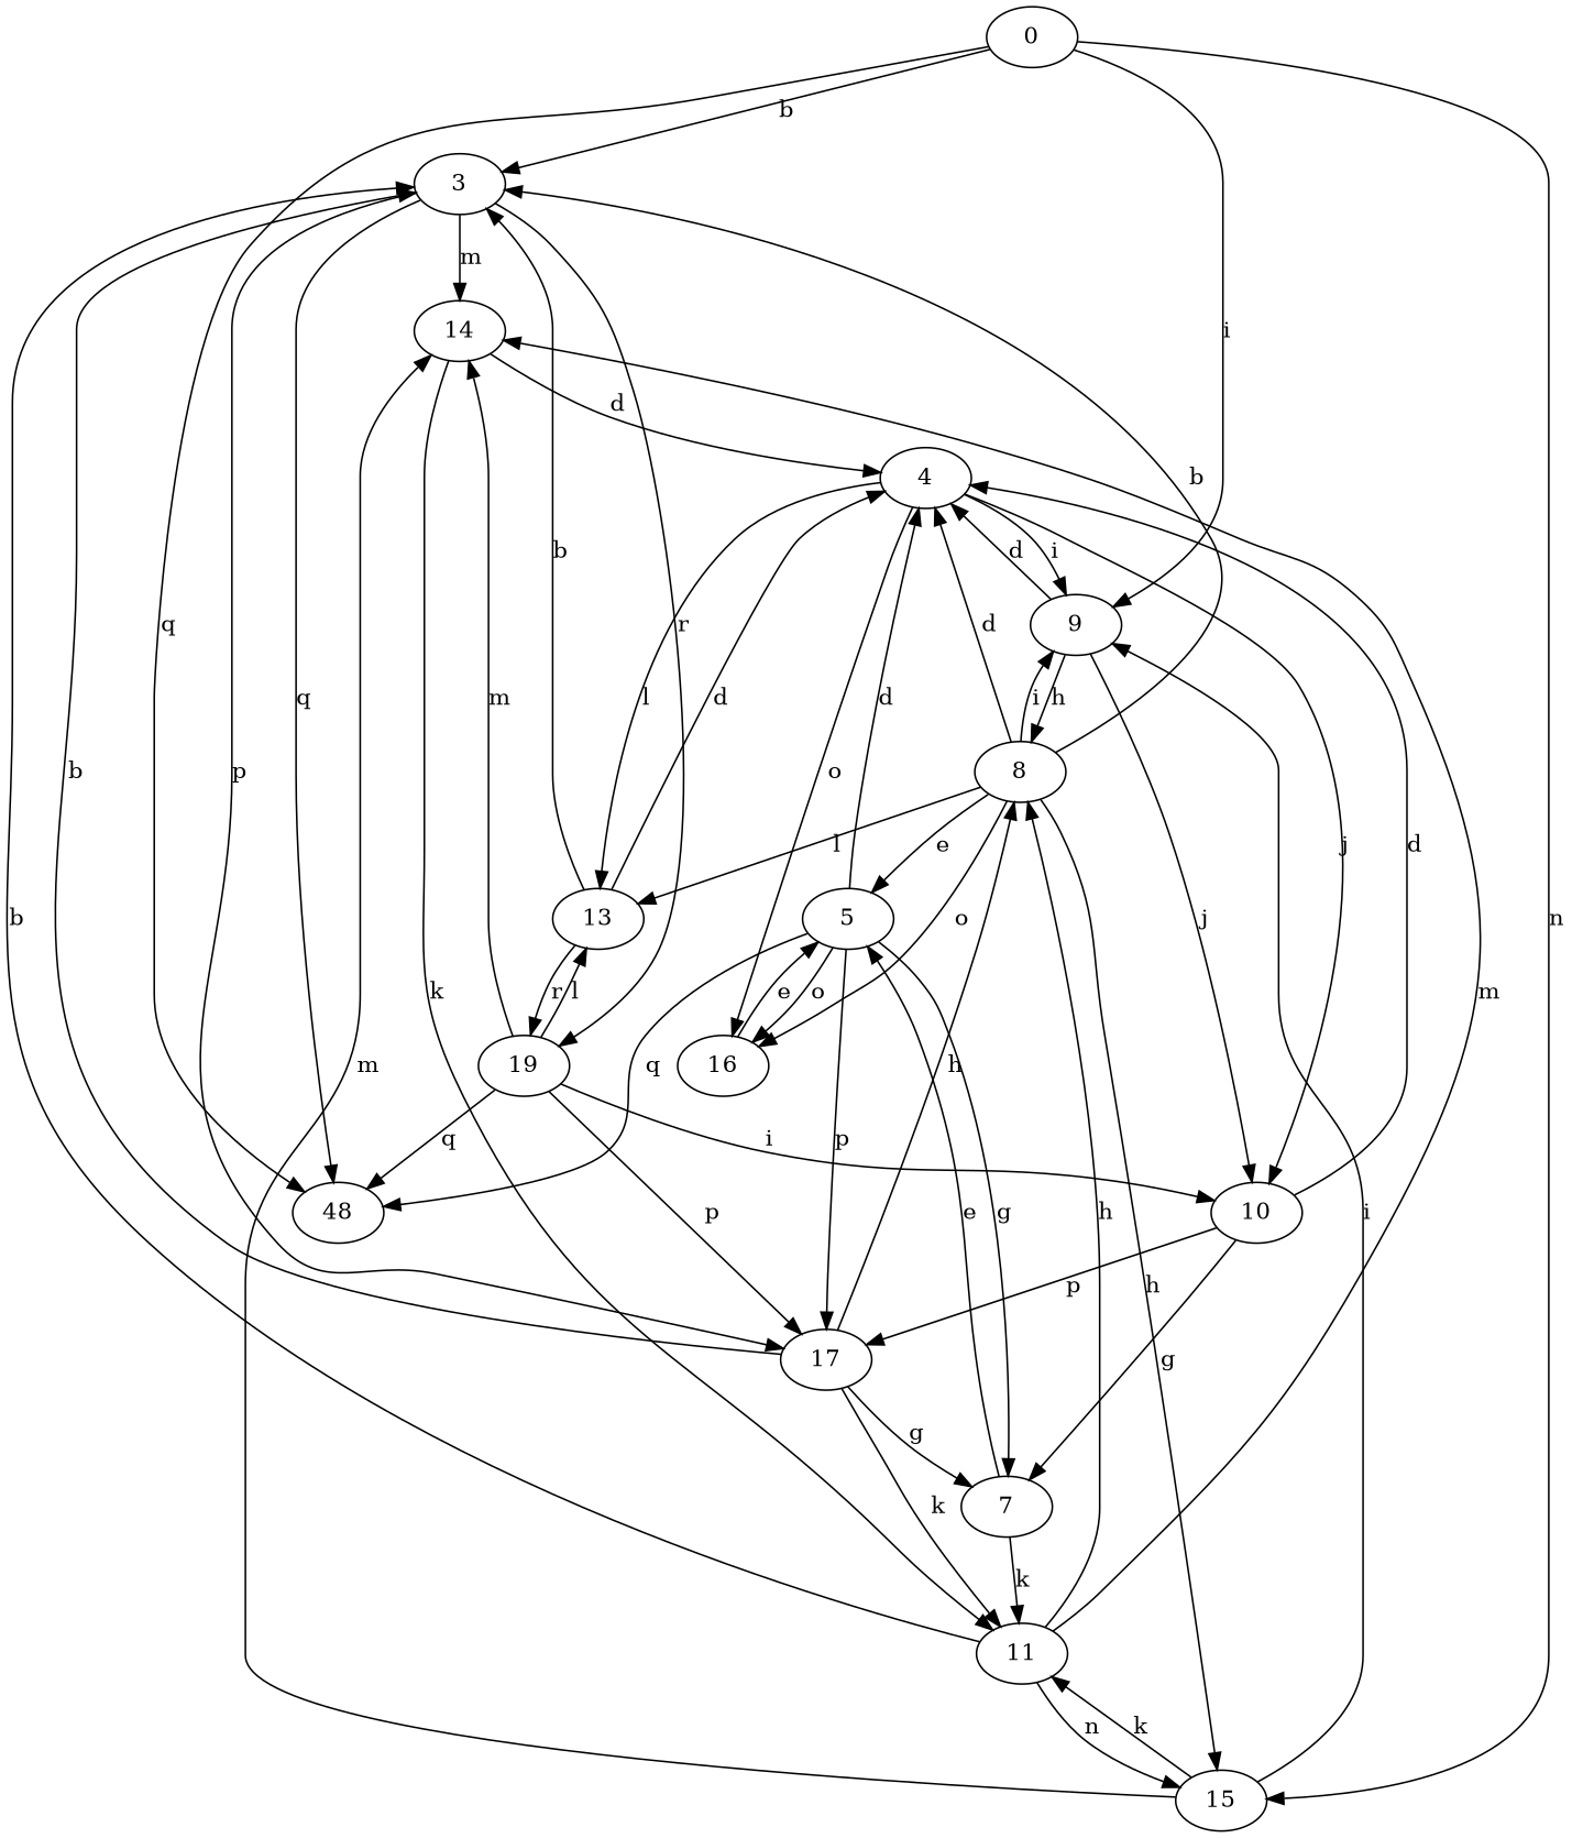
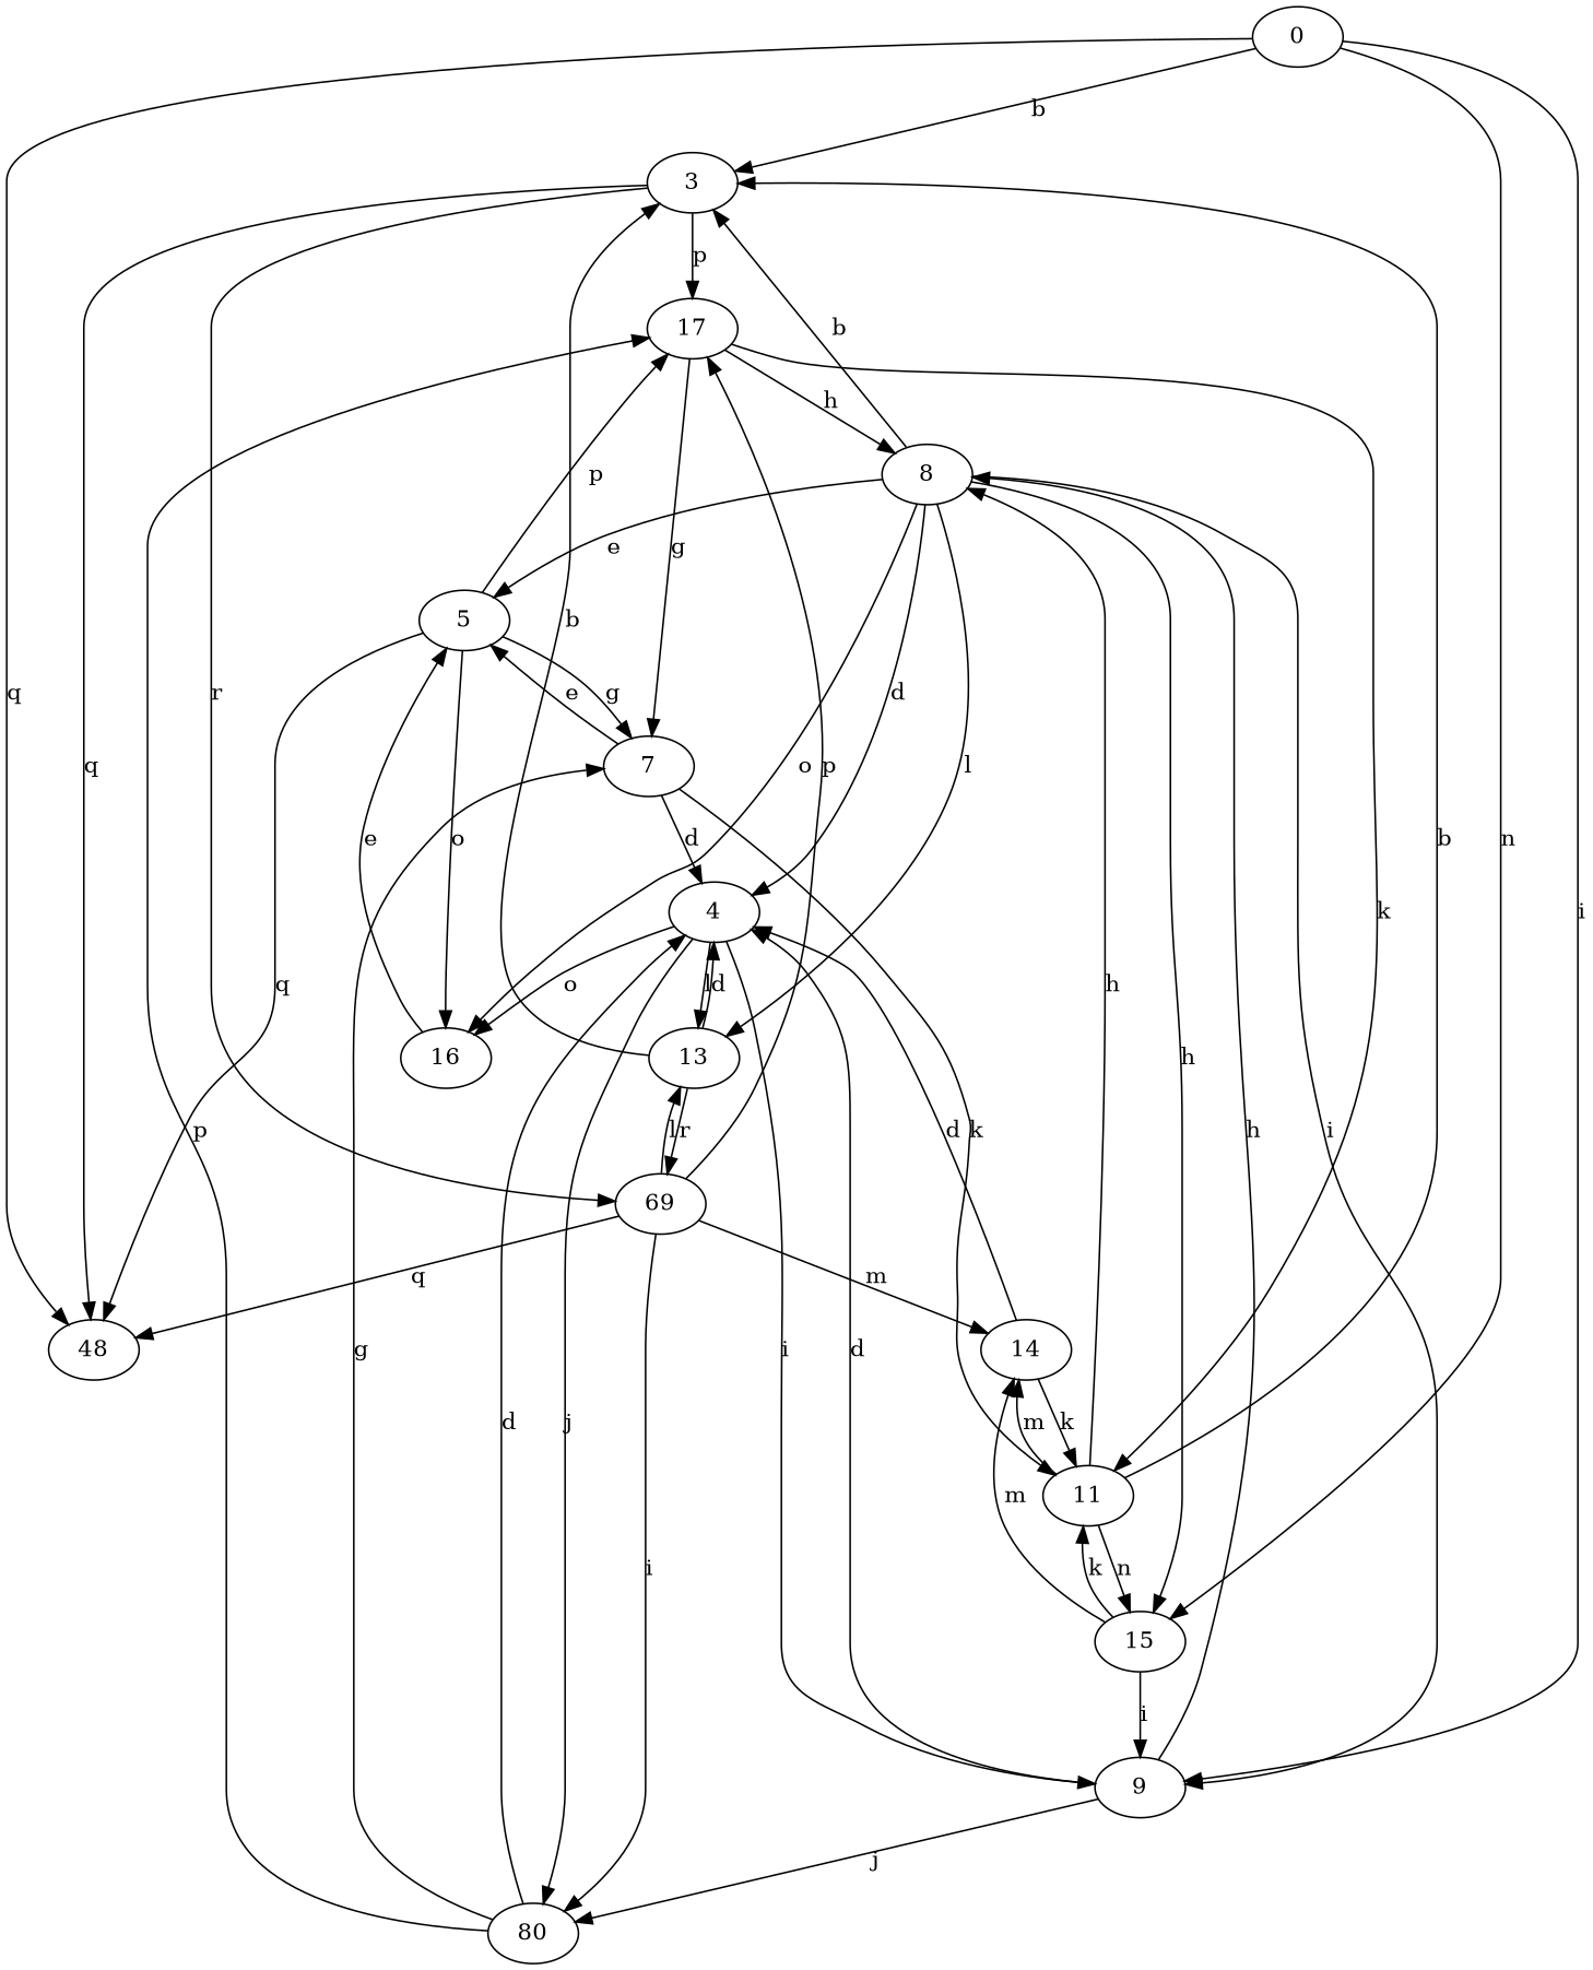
  strict digraph {
    0
    3
    9
    15
    n5 [label=48]
    14
    17
-   19
+   19 [label=69]
    4
-   10
+   10 [label=80]
    8
    11
    7
    13
    16
    5
    0 -> 3 [label=b]
    0 -> 9 [label=i]
    0 -> 15 [label=n]
    0 -> n5 [label=q]
    3 -> n5 [label=q]
-   3 -> 14 [label=m]
    3 -> 17 [label=p]
    3 -> 19 [label=r]
    9 -> 4 [label=d]
    9 -> 10 [label=j]
    9 -> 8 [label=h]
    15 -> 9 [label=i]
    15 -> 14 [label=m]
    15 -> 11 [label=k]
    14 -> 4 [label=d]
    14 -> 11 [label=k]
-   17 -> 3 [label=b]
    17 -> 8 [label=h]
    17 -> 11 [label=k]
    17 -> 7 [label=g]
    19 -> n5 [label=q]
    19 -> 14 [label=m]
    19 -> 17 [label=p]
    19 -> 10 [label=i]
    19 -> 13 [label=l]
    4 -> 9 [label=i]
    4 -> 10 [label=j]
    4 -> 13 [label=l]
    4 -> 16 [label=o]
    10 -> 17 [label=p]
    10 -> 4 [label=d]
    10 -> 7 [label=g]
    8 -> 3 [label=b]
    8 -> 9 [label=i]
    8 -> 15 [label=h]
    8 -> 4 [label=d]
    8 -> 13 [label=l]
    8 -> 16 [label=o]
    8 -> 5 [label=e]
    11 -> 3 [label=b]
    11 -> 15 [label=n]
    11 -> 14 [label=m]
    11 -> 8 [label=h]
-   5 -> 4 [label=d]
+   7 -> 4 [label=d]
    7 -> 11 [label=k]
    7 -> 5 [label=e]
    13 -> 3 [label=b]
    13 -> 19 [label=r]
    13 -> 4 [label=d]
    16 -> 5 [label=e]
    5 -> n5 [label=q]
    5 -> 17 [label=p]
    5 -> 7 [label=g]
    5 -> 16 [label=o]
  }
